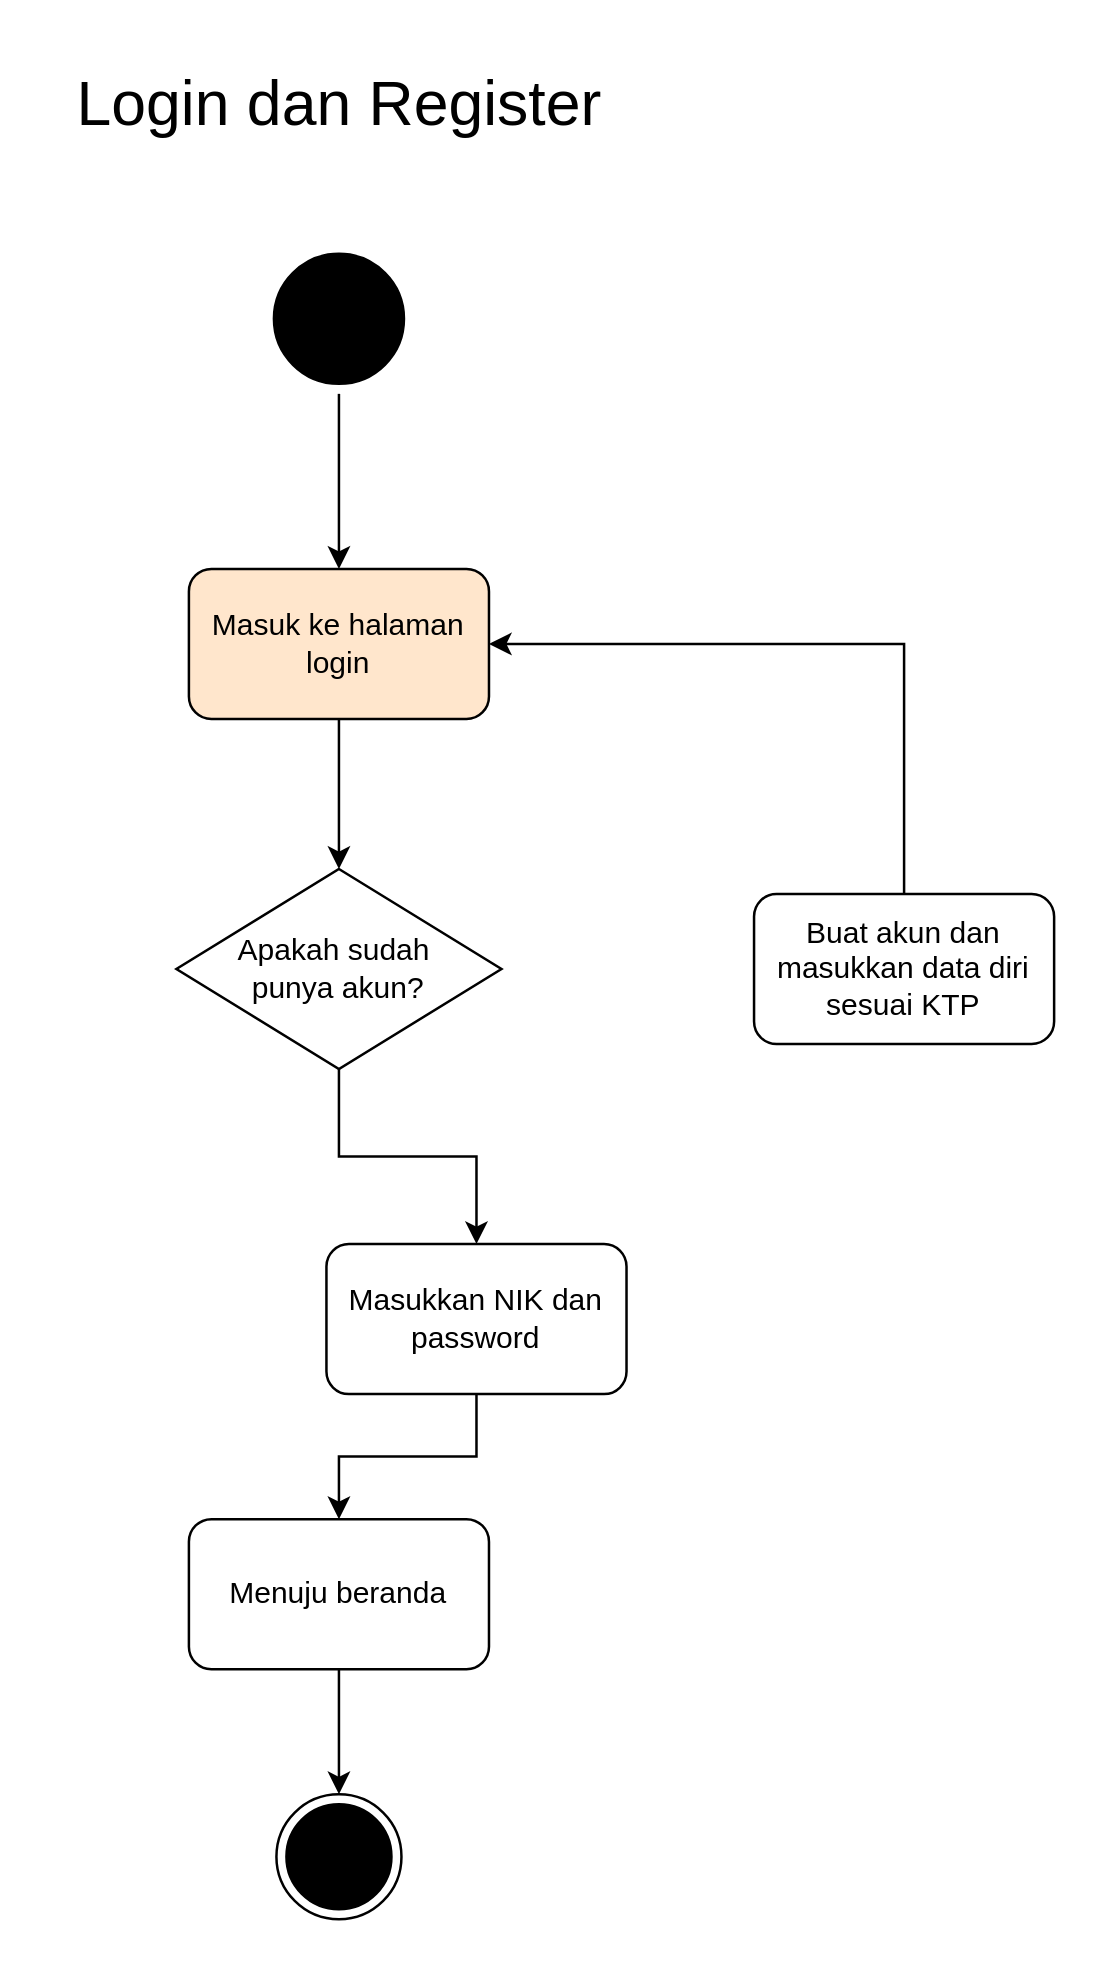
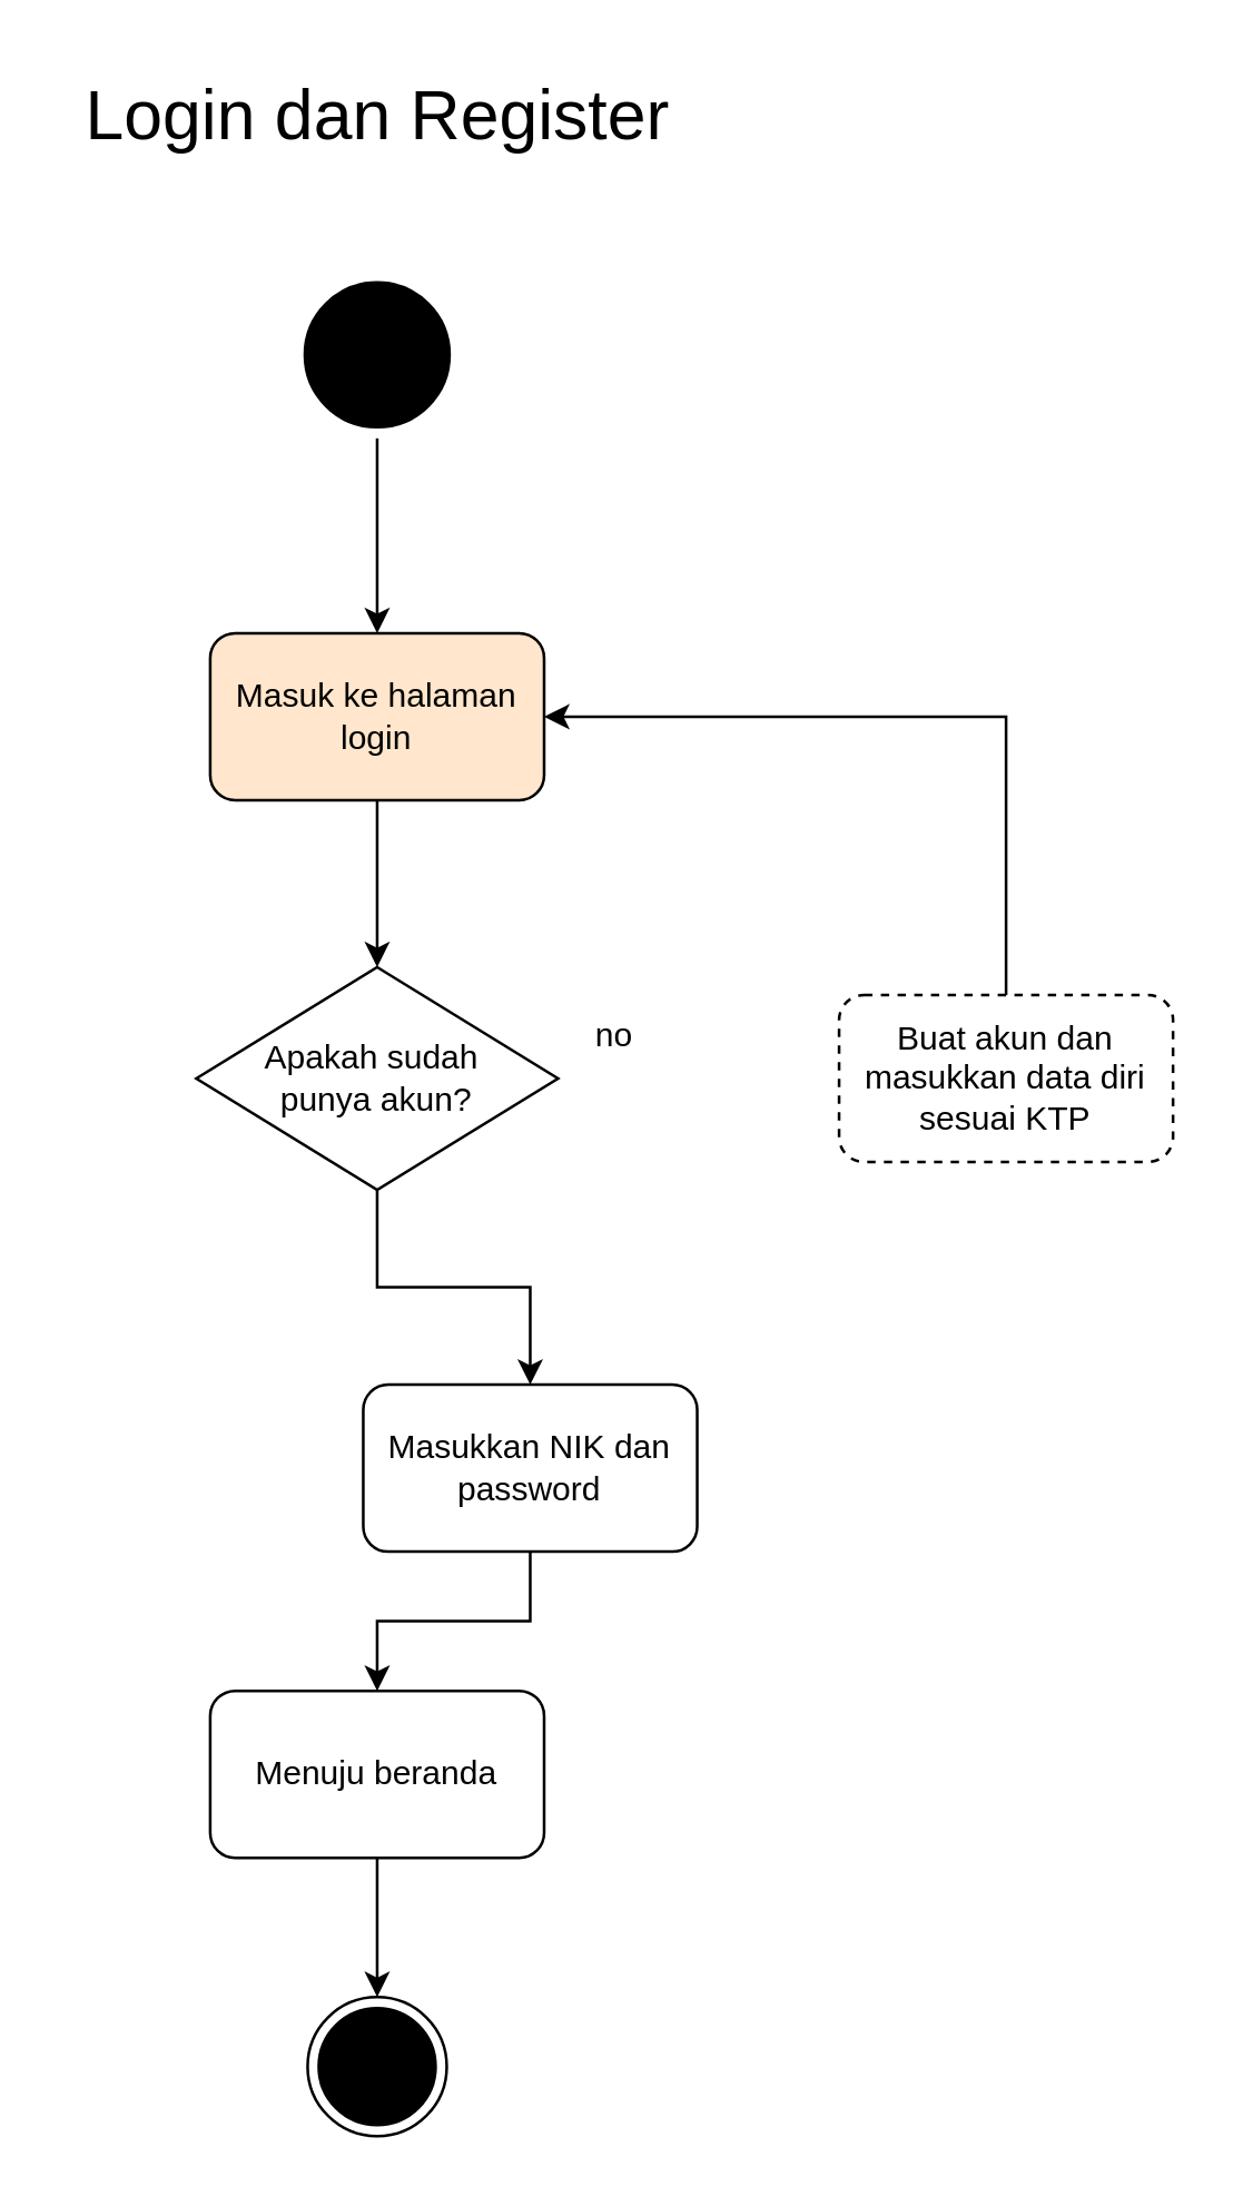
  <mxCell id="0" />
  <mxCell id="1" parent="0" />
  <mxCell id="2" style="edgeStyle=orthogonalEdgeStyle;rounded=0;orthogonalLoop=1;jettySize=auto;html=1;exitX=0.5;exitY=1;exitDx=0;exitDy=0;entryX=0.5;entryY=0;entryDx=0;entryDy=0;" edge="1" parent="1" source="3" target="5"><mxGeometry relative="1" as="geometry" /></mxCell>
  <mxCell id="3" value="" style="ellipse;html=1;shape=startState;fillColor=#000000;strokeColor=light-dark(#000000, #ff9090);" vertex="1" parent="1"><mxGeometry x="105" y="97" width="60" height="60" as="geometry" /></mxCell>
  <mxCell id="4" style="edgeStyle=orthogonalEdgeStyle;rounded=0;orthogonalLoop=1;jettySize=auto;html=1;exitX=0.5;exitY=1;exitDx=0;exitDy=0;entryX=0.5;entryY=0;entryDx=0;entryDy=0;" edge="1" parent="1" source="5" target="11"><mxGeometry relative="1" as="geometry" /></mxCell>
  <mxCell id="5" value="Masuk ke halaman login" style="rounded=1;whiteSpace=wrap;html=1;fillColor=#ffe6cc;" vertex="1" parent="1"><mxGeometry x="75" y="227" width="120" height="60" as="geometry" /></mxCell>
  <mxCell id="6" style="edgeStyle=orthogonalEdgeStyle;rounded=0;orthogonalLoop=1;jettySize=auto;html=1;exitX=0.5;exitY=0;exitDx=0;exitDy=0;entryX=1;entryY=0.5;entryDx=0;entryDy=0;" edge="1" parent="1" source="7" target="5"><mxGeometry relative="1" as="geometry" /></mxCell>
- <mxCell id="7" value="Buat akun dan masukkan data diri sesuai KTP" style="rounded=1;whiteSpace=wrap;html=1;" vertex="1" parent="1"><mxGeometry x="301" y="357" width="120" height="60" as="geometry" /></mxCell>
+ <mxCell id="7" value="Buat akun dan masukkan data diri sesuai KTP" style="rounded=1;whiteSpace=wrap;html=1;dashed=1;" vertex="1" parent="1"><mxGeometry x="301" y="357" width="120" height="60" as="geometry" /></mxCell>
  <mxCell id="8" style="edgeStyle=orthogonalEdgeStyle;rounded=0;orthogonalLoop=1;jettySize=auto;html=1;exitX=0.5;exitY=1;exitDx=0;exitDy=0;entryX=0.5;entryY=0;entryDx=0;entryDy=0;" edge="1" parent="1" source="9" target="13"><mxGeometry relative="1" as="geometry" /></mxCell>
  <mxCell id="9" value="Masukkan NIK dan password" style="rounded=1;whiteSpace=wrap;html=1;" vertex="1" parent="1"><mxGeometry x="130" y="497" width="120" height="60" as="geometry" /></mxCell>
  <mxCell id="10" style="edgeStyle=orthogonalEdgeStyle;rounded=0;orthogonalLoop=1;jettySize=auto;html=1;exitX=0.5;exitY=1;exitDx=0;exitDy=0;entryX=0.5;entryY=0;entryDx=0;entryDy=0;" edge="1" parent="1" source="11" target="9"><mxGeometry relative="1" as="geometry" /></mxCell>
  <mxCell id="11" value="Apakah sudah&amp;nbsp;&lt;div&gt;punya akun?&lt;/div&gt;" style="rhombus;whiteSpace=wrap;html=1;" vertex="1" parent="1"><mxGeometry x="70" y="347" width="130" height="80" as="geometry" /></mxCell>
  <mxCell id="12" style="edgeStyle=orthogonalEdgeStyle;rounded=0;orthogonalLoop=1;jettySize=auto;html=1;exitX=0.5;exitY=1;exitDx=0;exitDy=0;entryX=0.5;entryY=0;entryDx=0;entryDy=0;" edge="1" parent="1" source="13" target="15"><mxGeometry relative="1" as="geometry" /></mxCell>
  <mxCell id="13" value="Menuju beranda" style="rounded=1;whiteSpace=wrap;html=1;" vertex="1" parent="1"><mxGeometry x="75" y="607" width="120" height="60" as="geometry" /></mxCell>
+ <mxCell id="14" value="no" style="text;html=1;align=center;verticalAlign=middle;resizable=0;points=[];autosize=1;strokeColor=none;fillColor=none;" vertex="1" parent="1"><mxGeometry x="200" y="357" width="40" height="30" as="geometry" /></mxCell>
  <mxCell id="15" value="" style="ellipse;html=1;shape=endState;fillColor=#000000;strokeColor=#000000;" vertex="1" parent="1"><mxGeometry x="110" y="717" width="50" height="50" as="geometry" /></mxCell>
  <mxCell id="16" value="&lt;font style=&quot;font-size: 25px;&quot;&gt;Login dan Register&lt;/font&gt;" style="text;html=1;align=center;verticalAlign=middle;resizable=0;points=[];autosize=1;strokeColor=none;fillColor=none;" vertex="1" parent="1"><mxGeometry x="20" y="20" width="230" height="40" as="geometry" /></mxCell>
